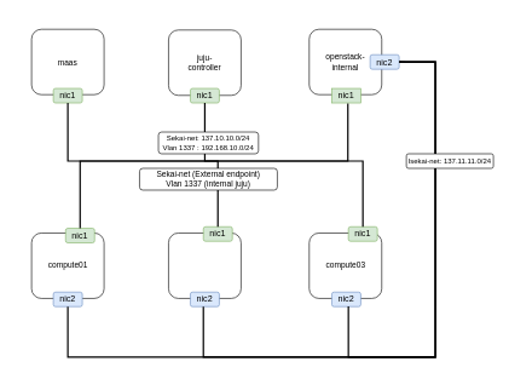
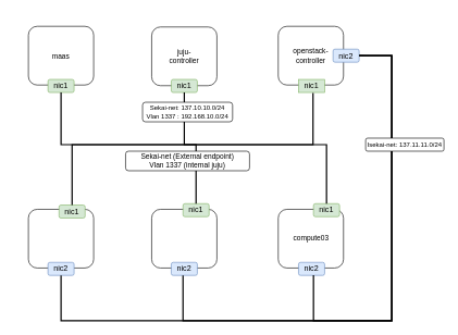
  <mxCell id="0" />
  <mxCell id="1" parent="0" />
  <mxCell id="2" value="" style="rounded=1;whiteSpace=wrap;html=1;" vertex="1" parent="1"><mxGeometry x="43.06" y="39.56" width="100" height="90" as="geometry" /></mxCell>
  <mxCell id="3" value="" style="shape=image;verticalLabelPosition=bottom;labelBackgroundColor=default;verticalAlign=top;aspect=fixed;imageAspect=0;image=https://images.g2crowd.com/uploads/product/image/social_landscape/social_landscape_7c9fcf92115827bb20fe036eb42d7daa/canonical-maas.png;clipPath=inset(4.43% 24.67% 3.8% 26%);" vertex="1" parent="1"><mxGeometry x="20" y="21" width="61.24" height="60" as="geometry" /></mxCell>
  <mxCell id="4" value="" style="rounded=1;whiteSpace=wrap;html=1;" vertex="1" parent="1"><mxGeometry x="232" y="40.56" width="100" height="90" as="geometry" /></mxCell>
  <mxCell id="5" value="" style="shape=image;verticalLabelPosition=bottom;labelBackgroundColor=default;verticalAlign=top;aspect=fixed;imageAspect=0;image=https://dashboard.snapcraft.io/site_media/appmedia/2018/11/image-juju-256.svg.png;" vertex="1" parent="1"><mxGeometry x="215" y="21.44" width="55.12" height="55.12" as="geometry" /></mxCell>
  <mxCell id="6" value="" style="group;rounded=1;" vertex="1" connectable="0" parent="1"><mxGeometry x="412" y="20.44" width="114" height="120.56" as="geometry" /></mxCell>
  <mxCell id="7" value="" style="rounded=1;whiteSpace=wrap;html=1;" vertex="1" parent="6"><mxGeometry x="14" y="19.12" width="100" height="90" as="geometry" /></mxCell>
  <mxCell id="8" value="" style="shape=image;verticalLabelPosition=bottom;labelBackgroundColor=default;verticalAlign=top;aspect=fixed;imageAspect=0;image=https://dashboard.snapcraft.io/site_media/appmedia/2023/06/OpenStack-Logo-Mark_1.png;" vertex="1" parent="6"><mxGeometry width="45.12" height="45.12" as="geometry" /></mxCell>
  <mxCell id="9" value="nic1" style="rounded=0;whiteSpace=wrap;html=1;fillColor=#d5e8d4;strokeColor=#82b366;" vertex="1" parent="6"><mxGeometry x="45.12" y="100.56" width="40" height="20" as="geometry" /></mxCell>
- <mxCell id="10" value="openstack-internal" style="text;html=1;strokeColor=none;fillColor=none;align=center;verticalAlign=middle;whiteSpace=wrap;rounded=0;fontSize=11;fontFamily=Helvetica;fontColor=default;" vertex="1" parent="6"><mxGeometry x="34" y="49.12" width="60" height="30" as="geometry" /></mxCell>
+ <mxCell id="10" value="openstack-controller" style="text;html=1;strokeColor=none;fillColor=none;align=center;verticalAlign=middle;whiteSpace=wrap;rounded=0;fontSize=11;fontFamily=Helvetica;fontColor=default;" vertex="1" parent="6"><mxGeometry x="34" y="49.12" width="60" height="30" as="geometry" /></mxCell>
  <mxCell id="11" value="" style="group" vertex="1" connectable="0" parent="1"><mxGeometry x="412" y="301" width="114" height="120.44" as="geometry" /></mxCell>
  <mxCell id="12" value="" style="rounded=1;whiteSpace=wrap;html=1;" vertex="1" parent="11"><mxGeometry x="14" y="19.12" width="100" height="90" as="geometry" /></mxCell>
  <mxCell id="13" value="" style="shape=image;verticalLabelPosition=bottom;labelBackgroundColor=default;verticalAlign=top;aspect=fixed;imageAspect=0;image=https://dashboard.snapcraft.io/site_media/appmedia/2023/06/OpenStack-Logo-Mark_1.png;" vertex="1" parent="11"><mxGeometry width="45.12" height="45.12" as="geometry" /></mxCell>
  <mxCell id="14" value="nic2" style="rounded=1;whiteSpace=wrap;html=1;fillColor=#dae8fc;strokeColor=#6c8ebf;" vertex="1" parent="11"><mxGeometry x="45.12" y="100.44" width="40" height="20" as="geometry" /></mxCell>
  <mxCell id="15" value="nic1" style="rounded=1;whiteSpace=wrap;html=1;fillColor=#d5e8d4;strokeColor=#82b366;" vertex="1" parent="11"><mxGeometry x="68" y="10.44" width="40" height="20" as="geometry" /></mxCell>
  <mxCell id="16" value="compute03" style="text;html=1;align=center;verticalAlign=middle;resizable=0;points=[];autosize=1;strokeColor=none;fillColor=none;fontSize=11;fontFamily=Helvetica;fontColor=default;" vertex="1" parent="11"><mxGeometry x="24" y="49.12" width="80" height="30" as="geometry" /></mxCell>
  <mxCell id="17" value="" style="group" vertex="1" connectable="0" parent="1"><mxGeometry x="218" y="301" width="114" height="109.12" as="geometry" /></mxCell>
  <mxCell id="18" value="" style="rounded=1;whiteSpace=wrap;html=1;" vertex="1" parent="17"><mxGeometry x="14" y="19.12" width="100" height="90" as="geometry" /></mxCell>
  <mxCell id="19" value="" style="shape=image;verticalLabelPosition=bottom;labelBackgroundColor=default;verticalAlign=top;aspect=fixed;imageAspect=0;image=https://dashboard.snapcraft.io/site_media/appmedia/2023/06/OpenStack-Logo-Mark_1.png;" vertex="1" parent="17"><mxGeometry width="45.12" height="45.12" as="geometry" /></mxCell>
  <mxCell id="20" value="nic1" style="rounded=1;whiteSpace=wrap;html=1;fillColor=#d5e8d4;strokeColor=#82b366;" vertex="1" parent="17"><mxGeometry x="62.0" y="10.44" width="40" height="20" as="geometry" /></mxCell>
  <mxCell id="21" value="" style="group" vertex="1" connectable="0" parent="1"><mxGeometry x="29.06" y="301" width="114" height="109.12" as="geometry" /></mxCell>
  <mxCell id="22" value="" style="rounded=1;whiteSpace=wrap;html=1;" vertex="1" parent="21"><mxGeometry x="14" y="19.12" width="100" height="90" as="geometry" /></mxCell>
  <mxCell id="23" value="" style="shape=image;verticalLabelPosition=bottom;labelBackgroundColor=default;verticalAlign=top;aspect=fixed;imageAspect=0;image=https://dashboard.snapcraft.io/site_media/appmedia/2023/06/OpenStack-Logo-Mark_1.png;" vertex="1" parent="21"><mxGeometry width="45.12" height="45.12" as="geometry" /></mxCell>
  <mxCell id="24" value="nic1" style="rounded=1;whiteSpace=wrap;html=1;fillColor=#d5e8d4;strokeColor=#82b366;" vertex="1" parent="21"><mxGeometry x="60.94" y="12.56" width="40" height="20" as="geometry" /></mxCell>
- <mxCell id="25" value="compute01" style="text;html=1;align=center;verticalAlign=middle;resizable=0;points=[];autosize=1;strokeColor=none;fillColor=none;fontSize=11;fontFamily=Helvetica;fontColor=default;" vertex="1" parent="21"><mxGeometry x="24" y="49.12" width="80" height="30" as="geometry" /></mxCell>
  <mxCell id="26" value="nic1" style="rounded=1;whiteSpace=wrap;html=1;fillColor=#d5e8d4;strokeColor=#82b366;glass=0;shadow=0;" vertex="1" parent="1"><mxGeometry x="73.06" y="121" width="40" height="20" as="geometry" /></mxCell>
  <mxCell id="27" value="nic2" style="rounded=1;whiteSpace=wrap;html=1;fillColor=#dae8fc;strokeColor=#6c8ebf;" vertex="1" parent="1"><mxGeometry x="510" y="74.56" width="40" height="20" as="geometry" /></mxCell>
  <mxCell id="28" value="nic1" style="rounded=1;whiteSpace=wrap;html=1;fillColor=#d5e8d4;strokeColor=#82b366;" vertex="1" parent="1"><mxGeometry x="262" y="121" width="40" height="20" as="geometry" /></mxCell>
  <mxCell id="29" value="nic2" style="rounded=1;whiteSpace=wrap;html=1;fillColor=#dae8fc;strokeColor=#6c8ebf;" vertex="1" parent="1"><mxGeometry x="262" y="401.44" width="40" height="20" as="geometry" /></mxCell>
  <mxCell id="30" value="nic2" style="rounded=1;whiteSpace=wrap;html=1;fillColor=#dae8fc;strokeColor=#6c8ebf;" vertex="1" parent="1"><mxGeometry x="73.06" y="401.44" width="40" height="20" as="geometry" /></mxCell>
  <mxCell id="31" value="" style="endArrow=none;html=1;rounded=0;labelBackgroundColor=default;align=center;verticalAlign=middle;fontFamily=Helvetica;fontSize=11;fontColor=default;shape=connector;edgeStyle=orthogonalEdgeStyle;entryX=0.5;entryY=1;entryDx=0;entryDy=0;exitX=1;exitY=0.5;exitDx=0;exitDy=0;strokeWidth=2;" edge="1" parent="1" source="27" target="30"><mxGeometry width="50" height="50" relative="1" as="geometry"><mxPoint x="90" y="471" as="sourcePoint" /><mxPoint x="140" y="421" as="targetPoint" /><Array as="points"><mxPoint x="600" y="85" /><mxPoint x="600" y="491" /><mxPoint x="93" y="491" /></Array></mxGeometry></mxCell>
  <mxCell id="32" value="" style="endArrow=none;html=1;rounded=0;labelBackgroundColor=default;align=center;verticalAlign=middle;fontFamily=Helvetica;fontSize=11;fontColor=default;shape=connector;edgeStyle=orthogonalEdgeStyle;entryX=0.5;entryY=1;entryDx=0;entryDy=0;exitX=1;exitY=0.5;exitDx=0;exitDy=0;strokeWidth=2;" edge="1" parent="1"><mxGeometry width="50" height="50" relative="1" as="geometry"><mxPoint x="550" y="84.56" as="sourcePoint" /><mxPoint x="280" y="421.56" as="targetPoint" /><Array as="points"><mxPoint x="600" y="85" /><mxPoint x="600" y="491" /><mxPoint x="280" y="491" /></Array></mxGeometry></mxCell>
  <mxCell id="33" value="" style="endArrow=none;html=1;rounded=0;labelBackgroundColor=default;align=center;verticalAlign=middle;fontFamily=Helvetica;fontSize=11;fontColor=default;shape=connector;edgeStyle=orthogonalEdgeStyle;entryX=1;entryY=0.5;entryDx=0;entryDy=0;strokeWidth=2;" edge="1" parent="1" target="27"><mxGeometry width="50" height="50" relative="1" as="geometry"><mxPoint x="480" y="420.94" as="sourcePoint" /><mxPoint x="560" y="91" as="targetPoint" /><Array as="points"><mxPoint x="480" y="491" /><mxPoint x="600" y="491" /><mxPoint x="600" y="85" /><mxPoint x="560" y="85" /></Array></mxGeometry></mxCell>
  <mxCell id="34" value="" style="group" vertex="1" connectable="0" parent="1"><mxGeometry x="93" y="221" width="407" height="20" as="geometry" /></mxCell>
  <mxCell id="35" value="" style="endArrow=none;html=1;rounded=0;labelBackgroundColor=default;align=center;verticalAlign=middle;fontFamily=Helvetica;fontSize=11;fontColor=default;shape=connector;edgeStyle=orthogonalEdgeStyle;exitX=0.5;exitY=1;exitDx=0;exitDy=0;entryX=0.555;entryY=1.033;entryDx=0;entryDy=0;entryPerimeter=0;strokeWidth=2;" edge="1" parent="34" source="26" target="9"><mxGeometry width="50" height="50" relative="1" as="geometry"><mxPoint x="147" as="sourcePoint" /><mxPoint x="197" as="targetPoint" /><Array as="points"><mxPoint /><mxPoint x="386" /></Array></mxGeometry></mxCell>
  <mxCell id="36" value="" style="endArrow=none;html=1;rounded=0;labelBackgroundColor=default;align=center;verticalAlign=middle;fontFamily=Helvetica;fontSize=11;fontColor=default;shape=connector;edgeStyle=orthogonalEdgeStyle;exitX=0.5;exitY=0;exitDx=0;exitDy=0;entryX=0.5;entryY=0;entryDx=0;entryDy=0;strokeWidth=2;" edge="1" parent="34" source="24" target="15"><mxGeometry width="50" height="50" relative="1" as="geometry"><mxPoint x="10" as="sourcePoint" /><mxPoint x="396" as="targetPoint" /><Array as="points"><mxPoint x="17" /><mxPoint x="407" /></Array></mxGeometry></mxCell>
  <mxCell id="37" value="" style="endArrow=none;html=1;rounded=0;labelBackgroundColor=default;align=center;verticalAlign=middle;fontFamily=Helvetica;fontSize=11;fontColor=default;shape=connector;edgeStyle=orthogonalEdgeStyle;entryX=0.5;entryY=1;entryDx=0;entryDy=0;exitX=0.5;exitY=0;exitDx=0;exitDy=0;strokeWidth=2;" edge="1" parent="34" source="20" target="28"><mxGeometry width="50" height="50" relative="1" as="geometry"><mxPoint x="167" as="sourcePoint" /><mxPoint x="217" as="targetPoint" /><Array as="points"><mxPoint x="207" /><mxPoint x="189" /></Array></mxGeometry></mxCell>
  <mxCell id="38" value="&lt;font style=&quot;font-size: 10px;&quot;&gt;Isekai-net: 137.11.11.0/24&lt;/font&gt;" style="text;html=1;strokeColor=default;fillColor=default;align=center;verticalAlign=middle;whiteSpace=wrap;rounded=1;fontSize=11;fontFamily=Helvetica;fontColor=default;strokeWidth=1;" vertex="1" parent="1"><mxGeometry x="560" y="211" width="120" height="20" as="geometry" /></mxCell>
- <mxCell id="39" value="&lt;font style=&quot;font-size: 10px;&quot;&gt;Sekai-net: 137.10.10.0/24&lt;br&gt;Vlan 1337 : 192.168.10.0/24&lt;br&gt;&lt;/font&gt;" style="text;html=1;strokeColor=default;fillColor=default;align=center;verticalAlign=middle;whiteSpace=wrap;rounded=1;fontSize=11;fontFamily=Helvetica;fontColor=default;strokeWidth=1;" vertex="1" parent="1"><mxGeometry x="218" y="181" width="138" height="30" as="geometry" /></mxCell>
+ <mxCell id="39" value="&lt;font style=&quot;font-size: 10px;&quot;&gt;Sekai-net: 137.10.10.0/24&lt;br&gt;Vlan 1337 : 192.168.10.0/24&lt;br&gt;&lt;/font&gt;" style="text;html=1;strokeColor=default;fillColor=default;align=center;verticalAlign=middle;whiteSpace=wrap;rounded=1;fontSize=11;fontFamily=Helvetica;fontColor=default;strokeWidth=1;" vertex="1" parent="1"><mxGeometry x="218" y="156" width="138" height="30" as="geometry" /></mxCell>
  <mxCell id="40" value="Sekai-net (External endpoint)&lt;br&gt;Vlan 1337 (internal juju)" style="rounded=1;whiteSpace=wrap;html=1;fontFamily=Helvetica;fontSize=11;fontColor=default;" vertex="1" parent="1"><mxGeometry x="192" y="231" width="190" height="30" as="geometry" /></mxCell>
  <mxCell id="41" value="maas" style="text;html=1;strokeColor=none;fillColor=none;align=center;verticalAlign=middle;whiteSpace=wrap;rounded=0;fontSize=11;fontFamily=Helvetica;fontColor=default;" vertex="1" parent="1"><mxGeometry x="63.06" y="69.56" width="60" height="30" as="geometry" /></mxCell>
  <mxCell id="42" value="juju-controller" style="text;html=1;strokeColor=none;fillColor=none;align=center;verticalAlign=middle;whiteSpace=wrap;rounded=0;fontSize=11;fontFamily=Helvetica;fontColor=default;" vertex="1" parent="1"><mxGeometry x="252" y="70.56" width="60" height="30" as="geometry" /></mxCell>
